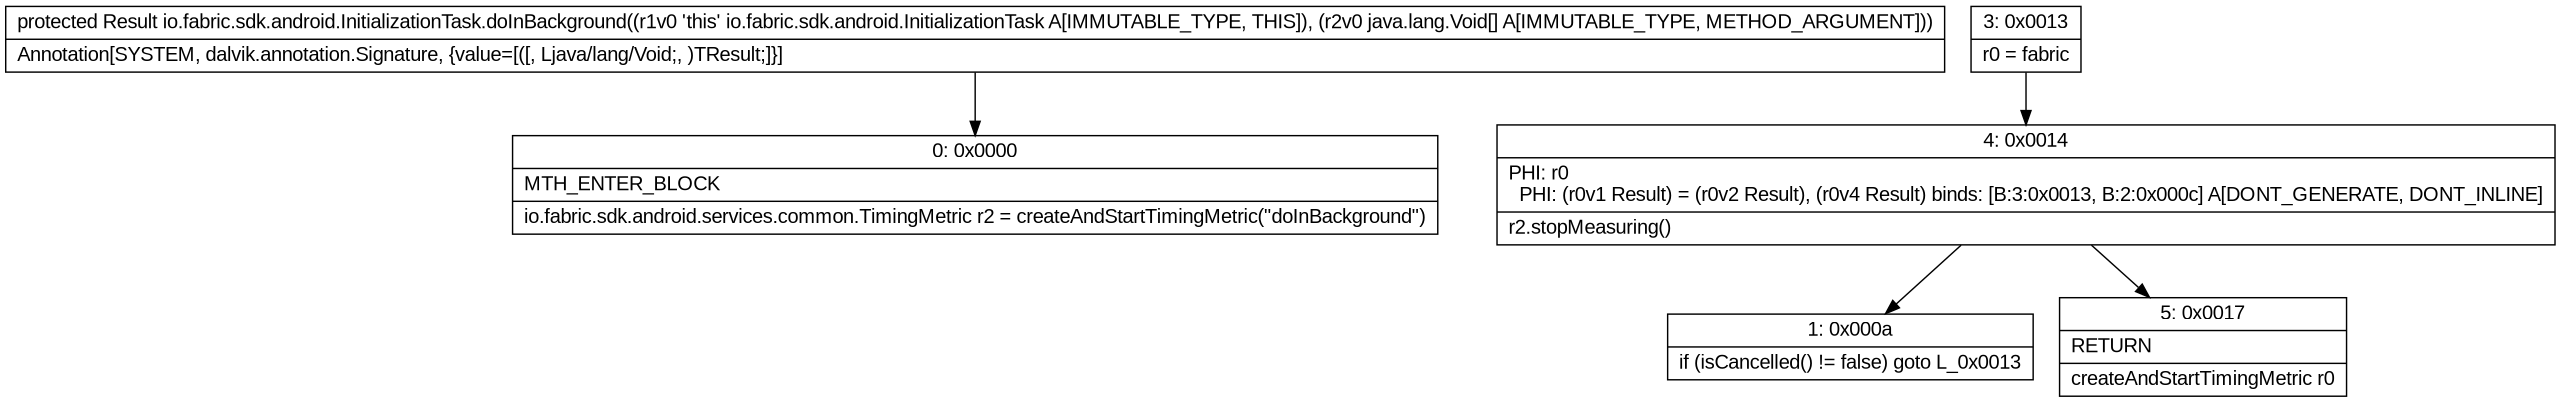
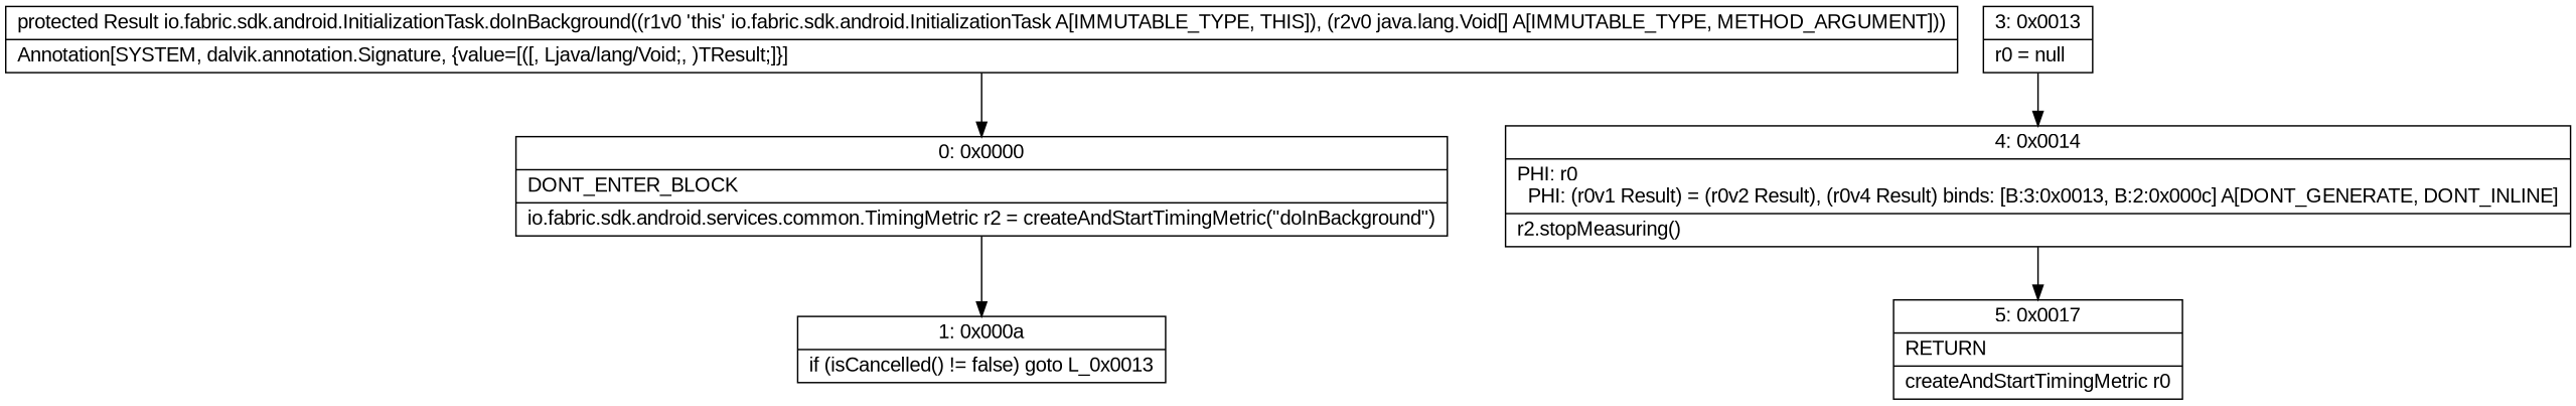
  digraph {
    fontname="Liberation Sans"
    node [fontname="Liberation Sans" shape=record]
    edge [fontname="Liberation Sans"]
-   n1 [label="{0\:\ 0x0000|MTH_ENTER_BLOCK\l|io.fabric.sdk.android.services.common.TimingMetric r2 = createAndStartTimingMetric(\"doInBackground\")\l}"]
+   n1 [label="{0\:\ 0x0000|DONT_ENTER_BLOCK\l|io.fabric.sdk.android.services.common.TimingMetric r2 = createAndStartTimingMetric(\"doInBackground\")\l}"]
    n2 [label="{1\:\ 0x000a|if (isCancelled() != false) goto L_0x0013\l}"]
-   n3 [label="{3\:\ 0x0013|r0 = fabric\l}"]
+   n3 [label="{3\:\ 0x0013|r0 = null\l}"]
    n4 [label="{4\:\ 0x0014|PHI: r0 \l  PHI: (r0v1 Result) = (r0v2 Result), (r0v4 Result) binds: [B:3:0x0013, B:2:0x000c] A[DONT_GENERATE, DONT_INLINE]\l|r2.stopMeasuring()\l}"]
    n5 [label="{5\:\ 0x0017|RETURN\l|createAndStartTimingMetric r0\l}"]
    n6 [label="{protected Result io.fabric.sdk.android.InitializationTask.doInBackground((r1v0 'this' io.fabric.sdk.android.InitializationTask A[IMMUTABLE_TYPE, THIS]), (r2v0 java.lang.Void[] A[IMMUTABLE_TYPE, METHOD_ARGUMENT]))  | Annotation[SYSTEM, dalvik.annotation.Signature, \{value=[([, Ljava\/lang\/Void;, )TResult;]\}]\l}"]
-   n4 -> n2
+   n1 -> n2
    n3 -> n4
    n4 -> n5
    n6 -> n1
  }
